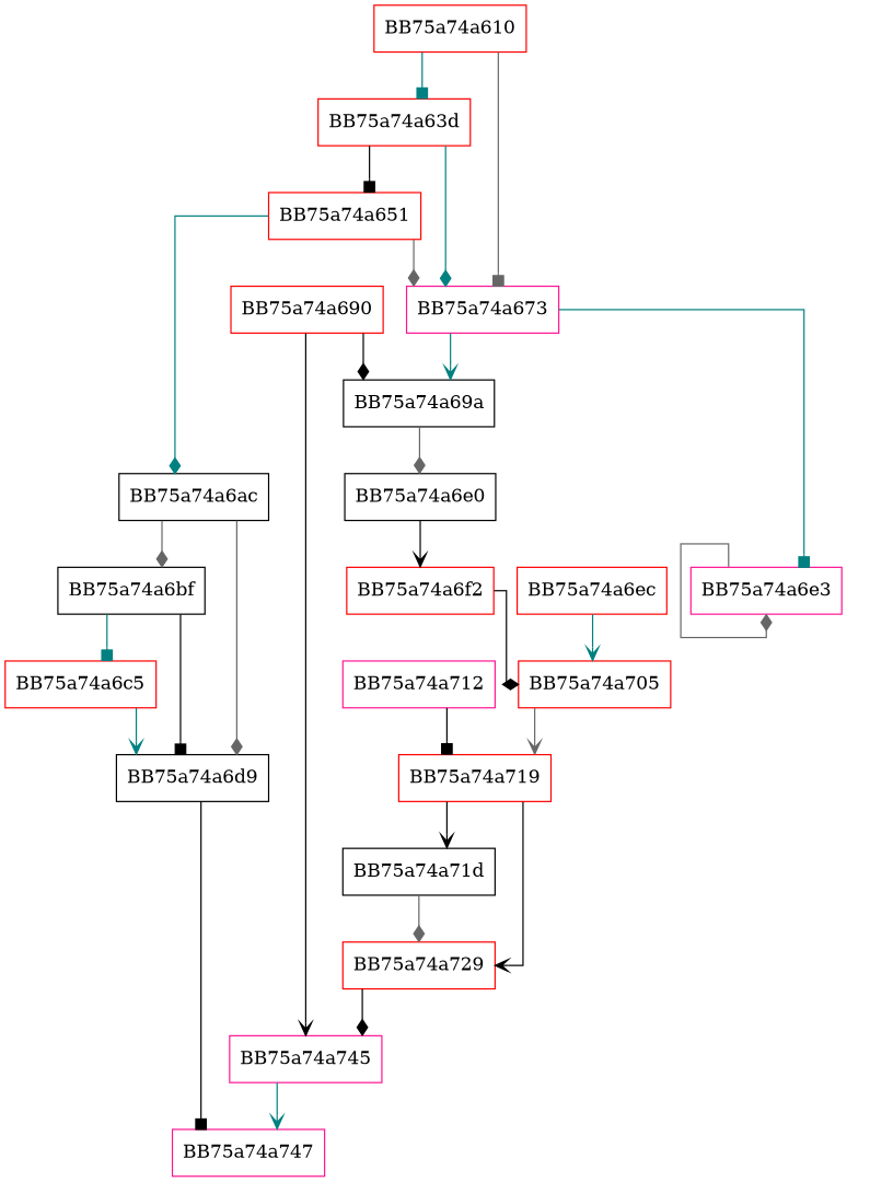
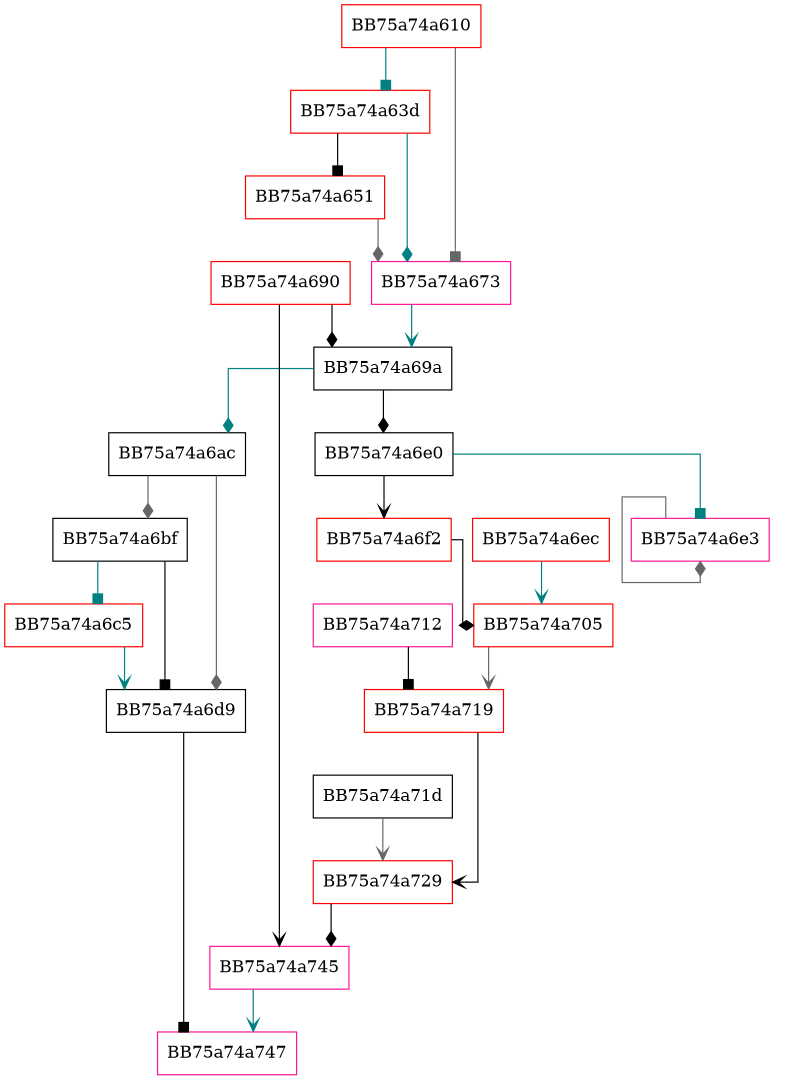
  digraph {
    splines=ortho
    node [color=red shape=box]
    edge [arrowhead=vee color=black]
    BB75a74a673 [color=deeppink]
    BB75a74a610
    BB75a74a63d
    BB75a74a69a [color=black]
    BB75a74a651
    BB75a74a6e0 [color=black]
    BB75a74a6ac [color=black]
    BB75a74a6e3 [color=deeppink]
    BB75a74a6f2
    BB75a74a6d9 [color=black]
    BB75a74a6bf [color=black]
    BB75a74a690
    BB75a74a745 [color=deeppink]
    BB75a74a747 [color=deeppink]
    BB75a74a6c5
    BB75a74a6ec
    BB75a74a705
    BB75a74a719
    BB75a74a729
    BB75a74a71d [color=black]
    BB75a74a712 [color=deeppink]
    BB75a74a673 -> BB75a74a69a [color=teal]
    BB75a74a610 -> BB75a74a673 [arrowhead=box color=gray40]
    BB75a74a610 -> BB75a74a63d [arrowhead=box color=teal]
    BB75a74a63d -> BB75a74a673 [arrowhead=diamond color=teal]
    BB75a74a63d -> BB75a74a651 [arrowhead=box]
-   BB75a74a69a -> BB75a74a6e0 [arrowhead=diamond color=gray40]
-   BB75a74a651 -> BB75a74a6ac [arrowhead=diamond color=teal]
+   BB75a74a69a -> BB75a74a6e0 [arrowhead=diamond]
+   BB75a74a69a -> BB75a74a6ac [arrowhead=diamond color=teal]
    BB75a74a651 -> BB75a74a673 [arrowhead=diamond color=gray40]
-   BB75a74a673 -> BB75a74a6e3 [arrowhead=box color=teal]
+   BB75a74a6e0 -> BB75a74a6e3 [arrowhead=box color=teal]
    BB75a74a6e0 -> BB75a74a6f2
    BB75a74a6ac -> BB75a74a6d9 [arrowhead=diamond color=gray40]
    BB75a74a6ac -> BB75a74a6bf [arrowhead=diamond color=gray40]
    BB75a74a6e3 -> BB75a74a6e3 [arrowhead=diamond color=gray40]
    BB75a74a6f2 -> BB75a74a705 [arrowhead=diamond]
    BB75a74a6d9 -> BB75a74a747 [arrowhead=box]
    BB75a74a6bf -> BB75a74a6d9 [arrowhead=box]
    BB75a74a6bf -> BB75a74a6c5 [arrowhead=box color=teal]
    BB75a74a690 -> BB75a74a69a [arrowhead=diamond]
    BB75a74a690 -> BB75a74a745
    BB75a74a745 -> BB75a74a747 [color=teal]
    BB75a74a6c5 -> BB75a74a6d9 [color=teal]
    BB75a74a6ec -> BB75a74a705 [color=teal]
    BB75a74a705 -> BB75a74a719 [color=gray40]
    BB75a74a719 -> BB75a74a729
-   BB75a74a719 -> BB75a74a71d
    BB75a74a729 -> BB75a74a745 [arrowhead=diamond]
-   BB75a74a71d -> BB75a74a729 [arrowhead=diamond color=gray40]
+   BB75a74a71d -> BB75a74a729 [color=gray40]
    BB75a74a712 -> BB75a74a719 [arrowhead=box]
  }
